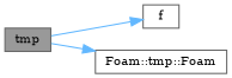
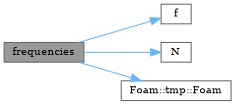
  digraph {
    fontname="DejaVu Serif"
    rankdir=LR
    node [color=grey40 fillcolor=white fontname="DejaVu Serif" fontsize=10 shape=box style=filled]
    edge [color=steelblue1 fontname="DejaVu Serif" fontsize=10 labelfontname=Helvetica labelfontsize=10 style=solid]
-   n1 [color=gray40 fillcolor=grey60 fontcolor=black height=0.2 label=tmp width=0.4]
+   n1 [color=gray40 fillcolor=grey60 fontcolor=black height=0.2 label=frequencies width=0.4]
    n2 [height=0.2 label=f width=0.4]
+   n3 [height=0.2 label=N width=0.4]
    n4 [height=0.2 label="Foam::tmp::Foam" width=0.4]
    n1 -> n2
+   n1 -> n3
    n1 -> n4
  }
